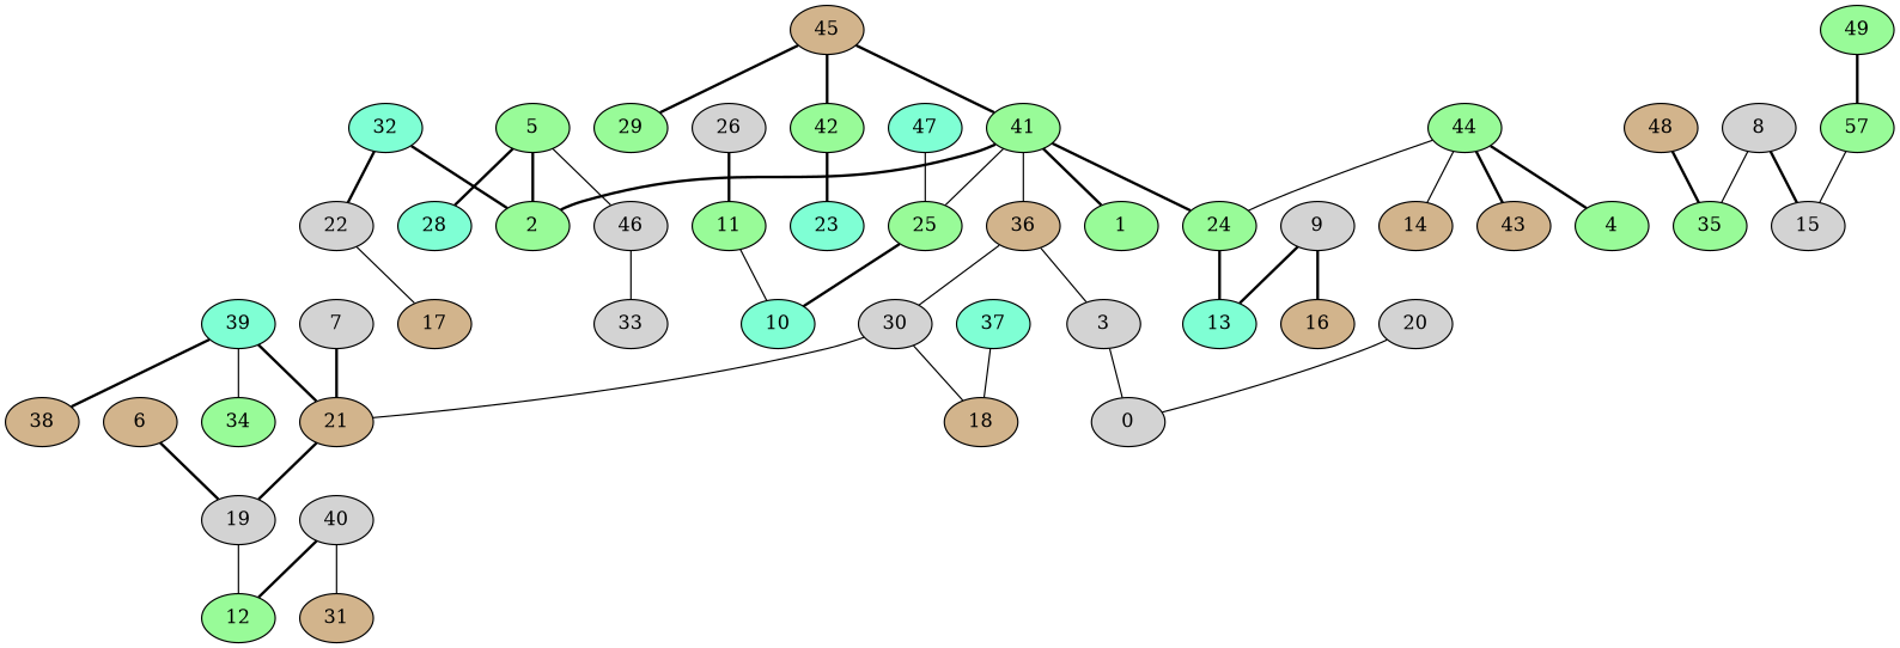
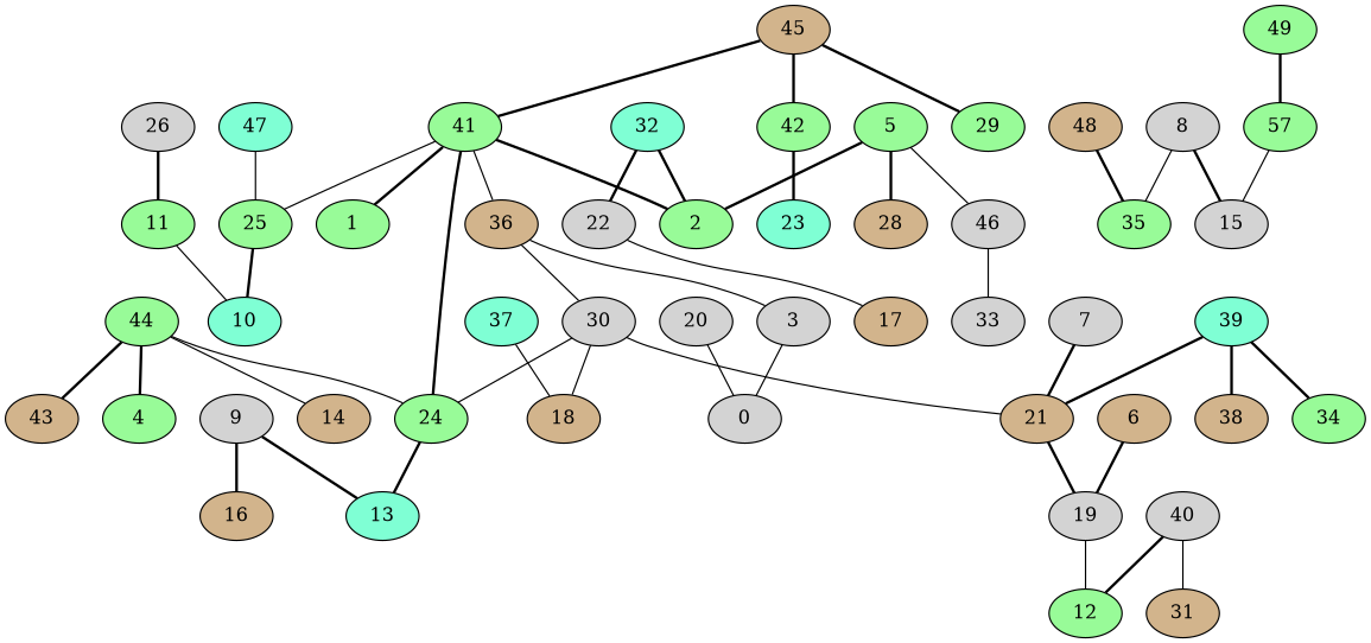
  digraph {
    node [fillcolor=palegreen style=filled]
    edge [color=black dir=none style=bold]
    20 [fillcolor=lightgrey]
    0 [fillcolor=lightgrey]
    48 [fillcolor=tan]
    35
    9 [fillcolor=lightgrey]
    16 [fillcolor=tan]
    13 [fillcolor=aquamarine]
    22 [fillcolor=lightgrey]
    17 [fillcolor=tan]
    n10 [label=57]
    15 [fillcolor=lightgrey]
    19 [fillcolor=lightgrey]
    12
    40 [fillcolor=lightgrey]
    31 [fillcolor=tan]
    47 [fillcolor=aquamarine]
    25
    10 [fillcolor=aquamarine]
    26 [fillcolor=lightgrey]
    11
    32 [fillcolor=aquamarine]
    2
    36 [fillcolor=tan]
    3 [fillcolor=lightgrey]
    30 [fillcolor=lightgrey]
    24
    21 [fillcolor=tan]
    18 [fillcolor=tan]
    41
    1
    49
    42
    23 [fillcolor=aquamarine]
    44
    14 [fillcolor=tan]
    43 [fillcolor=tan]
    4
    39 [fillcolor=aquamarine]
    34
    38 [fillcolor=tan]
    8 [fillcolor=lightgrey]
    37 [fillcolor=aquamarine]
    7 [fillcolor=lightgrey]
    46 [fillcolor=lightgrey]
    33 [fillcolor=lightgrey]
    6 [fillcolor=tan]
    45 [fillcolor=tan]
    29
    5
-   28 [fillcolor=aquamarine]
+   28 [fillcolor=tan]
    subgraph sub_1 {
      20
      0
      48
      35
      9
      16
      13
      22
      17
      n10
      15
      19
      12
      40
      31
      47
      25
      10
      26
      11
      32
      2
      36
      3
      30
      24
      21
      18
      41
      1
      49
      42
      23
      44
      14
      43
      4
      39
      34
      38
      8
      37
      7
      46
      33
      6
      45
      29
      5
      28
    }
    20 -> 0 [style=solid]
    48 -> 35
    9 -> 16
    9 -> 13
    22 -> 17 [style=solid]
    n10 -> 15 [style=solid]
    19 -> 12 [style=solid]
    40 -> 12
    40 -> 31 [style=solid]
    47 -> 25 [style=solid]
    25 -> 10
    26 -> 11
    11 -> 10 [style=solid]
    32 -> 22
    32 -> 2
    36 -> 3 [style=solid]
    36 -> 30 [style=solid]
    3 -> 0 [style=solid]
+   30 -> 24 [style=solid]
    30 -> 21 [style=solid]
    30 -> 18 [style=solid]
    24 -> 13
    21 -> 19
    41 -> 25 [style=solid]
    41 -> 2
    41 -> 36 [style=solid]
    41 -> 24
    41 -> 1
    49 -> n10
    42 -> 23
    44 -> 24 [style=solid]
    44 -> 14 [style=solid]
    44 -> 43
    44 -> 4
    39 -> 21
-   39 -> 34 [style=solid]
+   39 -> 34
    39 -> 38
    8 -> 35 [style=solid]
    8 -> 15
    37 -> 18 [style=solid]
    7 -> 21
    46 -> 33 [style=solid]
    6 -> 19
    45 -> 41
    45 -> 42
    45 -> 29
    5 -> 2
    5 -> 46 [style=solid]
    5 -> 28
  }
